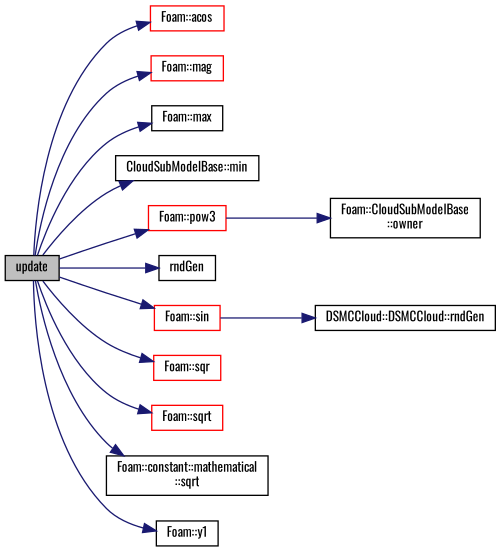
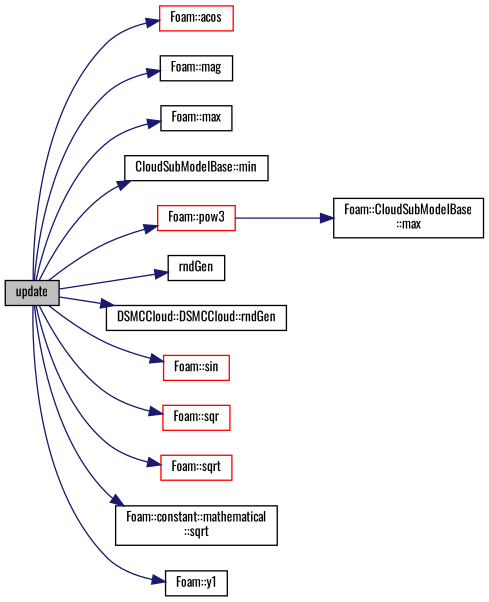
  digraph {
    fontname=Oswald
    rankdir=LR
    node [color=black fontname=Oswald fontsize=10 shape=record]
    edge [color=midnightblue fontname=Oswald fontsize=10 labelfontname=Helvetica labelfontsize=10 style=solid]
    n1 [fillcolor=grey75 fontcolor=black height=0.2 label=update style=filled width=0.4]
    n2 [color=red height=0.2 label="Foam::acos" width=0.4]
-   n3 [color=red height=0.2 label="Foam::mag" width=0.4]
+   n3 [height=0.2 label="Foam::mag" width=0.4]
    n4 [height=0.2 label="Foam::max" width=0.4]
    n5 [height=0.2 label="CloudSubModelBase::min" width=0.4]
    n6 [color=red height=0.2 label="Foam::pow3" width=0.4]
    n7 [height=0.2 label=rndGen width=0.4]
    n8 [height=0.2 label="DSMCCloud::DSMCCloud::rndGen" width=0.4]
    n9 [color=red height=0.2 label="Foam::sin" width=0.4]
    n10 [color=red height=0.2 label="Foam::sqr" width=0.4]
    n11 [color=red height=0.2 label="Foam::sqrt" width=0.4]
    n12 [height=0.2 label="Foam::constant::mathematical\l::sqrt" width=0.4]
    n13 [height=0.2 label="Foam::y1" width=0.4]
-   n14 [height=0.2 label="Foam::CloudSubModelBase\l::owner" width=0.4]
+   n14 [height=0.2 label="Foam::CloudSubModelBase\l::max" width=0.4]
    n1 -> n2
    n1 -> n3
    n1 -> n4
    n1 -> n5
    n1 -> n6
    n1 -> n7
-   n9 -> n8
+   n1 -> n8
    n1 -> n9
    n1 -> n10
    n1 -> n11
    n1 -> n12
    n1 -> n13
    n6 -> n14
  }
